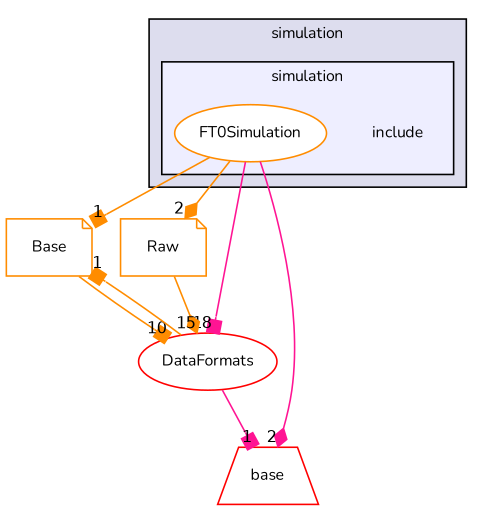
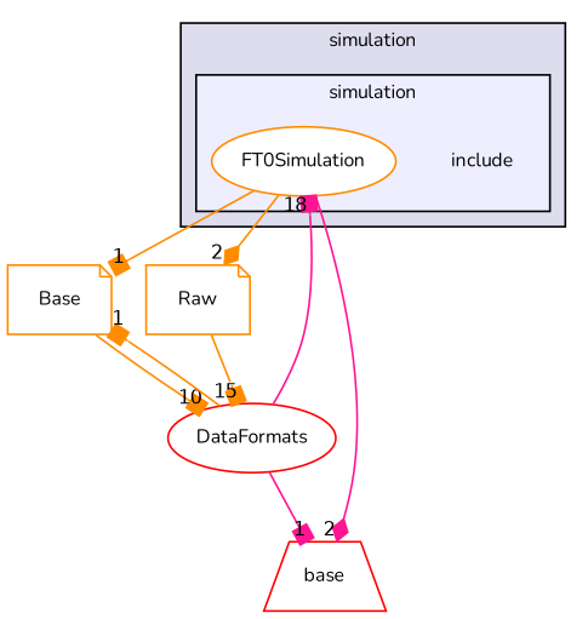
  digraph {
    compound=true
    fontname=Nunito
    node [color=darkorange fontname=Nunito fontsize=10 shape=ellipse]
    edge [arrowhead=box color=darkorange fontname=Nunito headlabel=1 labeldistance=1.5 labelfontname=Helvetica labelfontsize=10]
    n1 [label=include shape=plaintext]
    n2 [fillcolor=white label=FT0Simulation style=filled]
    n3 [label=Base shape=note]
    n4 [color=red label=base shape=trapezium]
    n5 [label=Raw shape=note]
    n6 [color=red label=DataFormats]
    subgraph cluster_1 {
      bgcolor="#ddddee"
      fontsize=10
      label=simulation
      pencolor=black
      subgraph cluster_2 {
        bgcolor="#eeeeff"
        fontsize=10
        label=simulation
        pencolor=black
        n1
        n2
      }
    }
    n2 -> n3
    n2 -> n4 [arrowhead=diamond color=deeppink headlabel=2]
    n2 -> n5 [arrowhead=diamond headlabel=2]
-   n2 -> n6 [color=deeppink headlabel=18]
+   n6 -> n2 [color=deeppink headlabel=18]
    n3 -> n6 [headlabel=10]
-   n5 -> n6 [arrowhead=diamond headlabel=15]
+   n5 -> n6 [headlabel=15]
    n6 -> n3
    n6 -> n4 [color=deeppink]
  }
